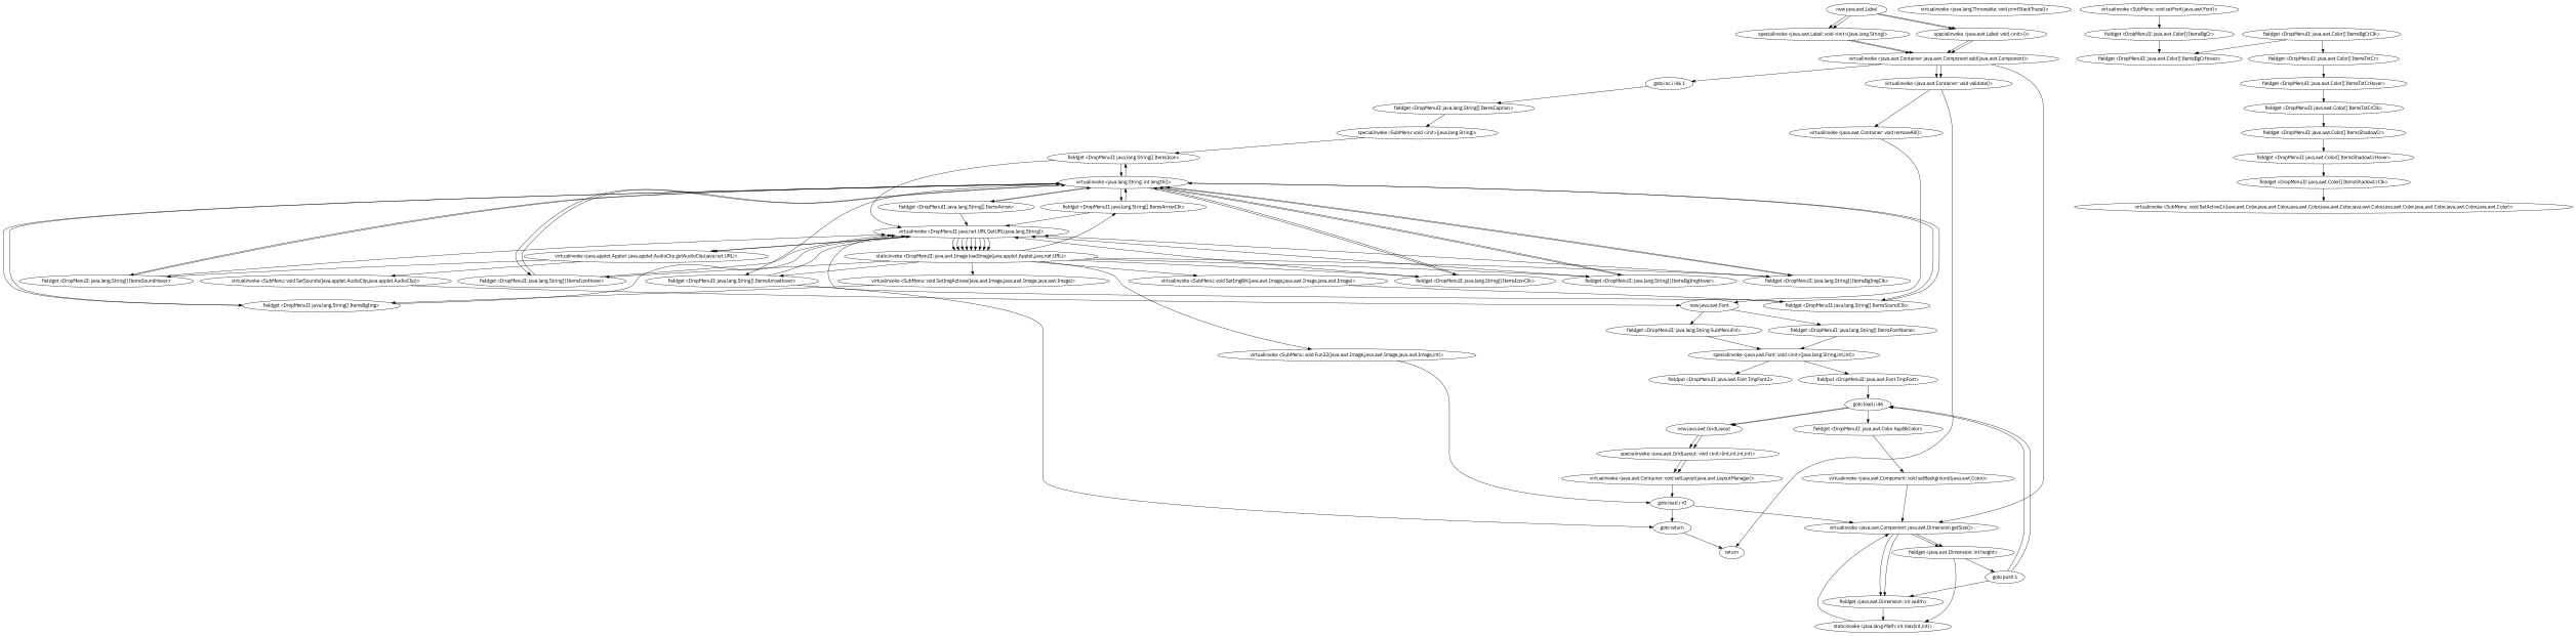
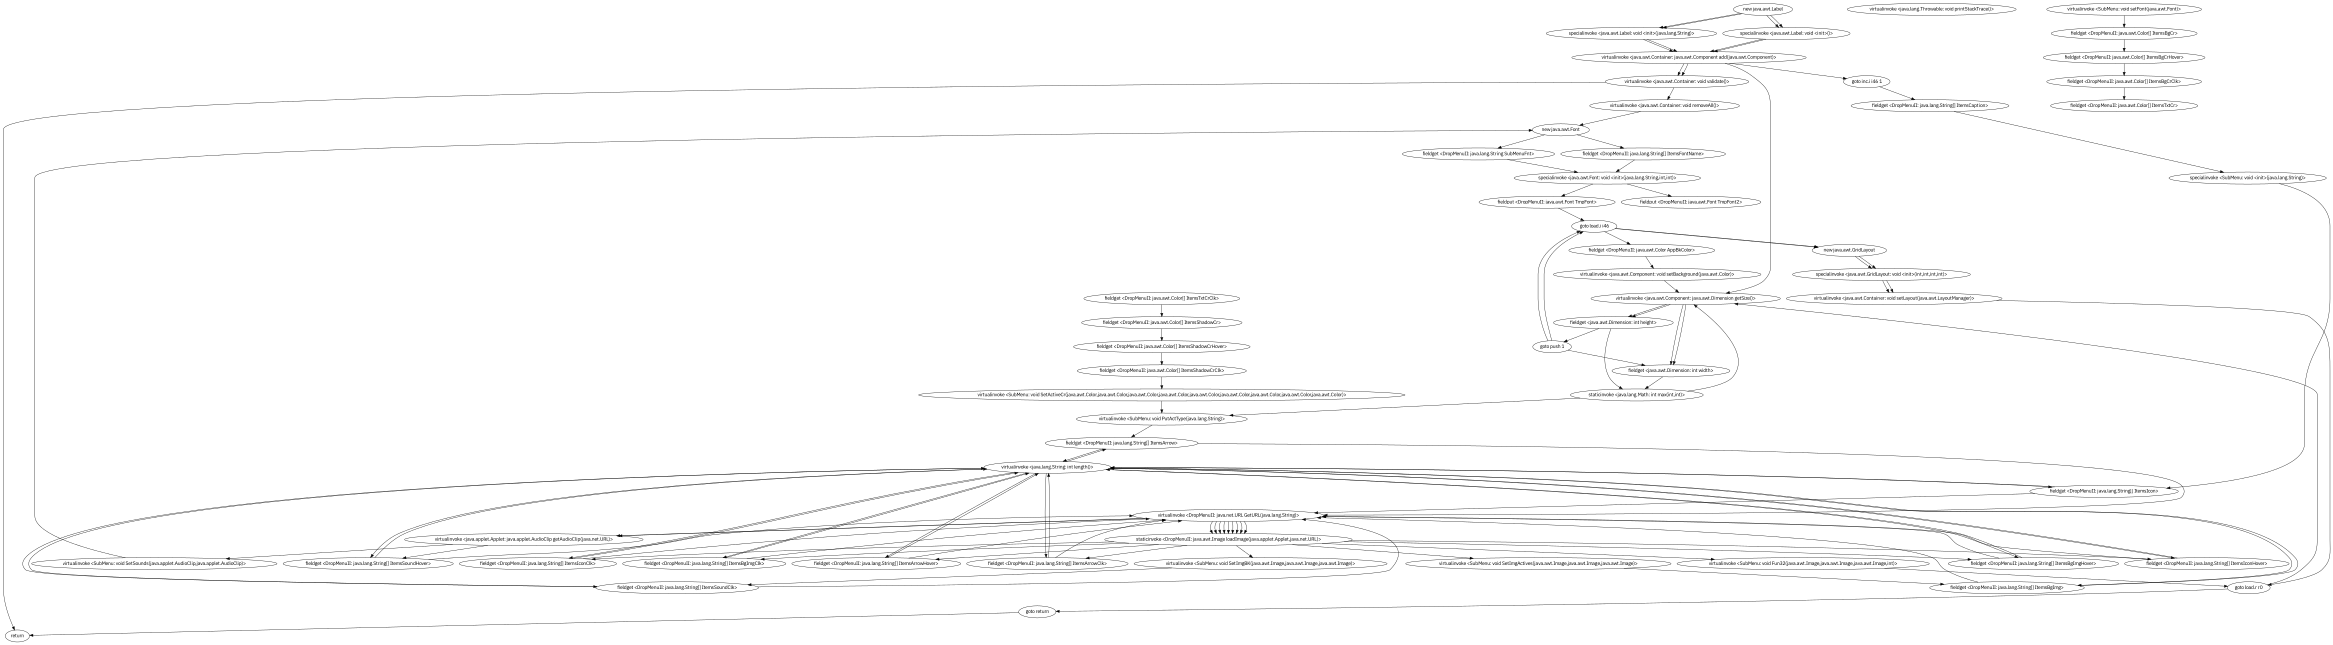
  digraph {
    fontname="IBM Plex Sans"
    node [fontname="IBM Plex Sans"]
    edge [fontname="IBM Plex Sans"]
    "new java.awt.Label"
    "specialinvoke <java.awt.Label: void <init>(java.lang.String)>"
    "specialinvoke <java.awt.Label: void <init>()>"
    "virtualinvoke <java.awt.Container: java.awt.Component add(java.awt.Component)>"
    "virtualinvoke <java.awt.Container: void validate()>"
    "virtualinvoke <java.awt.Component: java.awt.Dimension getSize()>"
    "goto inc.i i46 1"
    return
    "virtualinvoke <java.awt.Container: void removeAll()>"
    "fieldget <java.awt.Dimension: int width>"
    "fieldget <java.awt.Dimension: int height>"
    "fieldget <DropMenuII: java.lang.String[] ItemsCaption>"
    "new java.awt.Font"
    "fieldget <DropMenuII: java.lang.String SubMenuFnt>"
    "fieldget <DropMenuII: java.lang.String[] ItemsFontName>"
    "specialinvoke <java.awt.Font: void <init>(java.lang.String,int,int)>"
    "fieldput <DropMenuII: java.awt.Font TmpFont>"
    "fieldput <DropMenuII: java.awt.Font TmpFont2>"
    "goto load.i i46"
    "fieldget <DropMenuII: java.awt.Color AppBkColor>"
    "new java.awt.GridLayout"
    "virtualinvoke <java.awt.Component: void setBackground(java.awt.Color)>"
    "specialinvoke <java.awt.GridLayout: void <init>(int,int,int,int)>"
    "staticinvoke <java.lang.Math: int max(int,int)>"
    "goto push 1"
+   "virtualinvoke <SubMenu: void PutActType(java.lang.String)>"
    "virtualinvoke <java.awt.Container: void setLayout(java.awt.LayoutManager)>"
    "goto load.r r0"
    "goto return"
    "virtualinvoke <java.lang.Throwable: void printStackTrace()>"
    "specialinvoke <SubMenu: void <init>(java.lang.String)>"
    "fieldget <DropMenuII: java.lang.String[] ItemsIcon>"
    "virtualinvoke <java.lang.String: int length()>"
    "virtualinvoke <DropMenuII: java.net.URL GetURL(java.lang.String)>"
    "fieldget <DropMenuII: java.lang.String[] ItemsIconHover>"
    "fieldget <DropMenuII: java.lang.String[] ItemsIconClk>"
    "fieldget <DropMenuII: java.lang.String[] ItemsBgImg>"
    "fieldget <DropMenuII: java.lang.String[] ItemsBgImgHover>"
    "fieldget <DropMenuII: java.lang.String[] ItemsBgImgClk>"
    "fieldget <DropMenuII: java.lang.String[] ItemsSoundClk>"
    "fieldget <DropMenuII: java.lang.String[] ItemsSoundHover>"
    "fieldget <DropMenuII: java.lang.String[] ItemsArrow>"
    "fieldget <DropMenuII: java.lang.String[] ItemsArrowHover>"
    "fieldget <DropMenuII: java.lang.String[] ItemsArrowClk>"
    "staticinvoke <DropMenuII: java.awt.Image loadImage(java.applet.Applet,java.net.URL)>"
    "virtualinvoke <java.applet.Applet: java.applet.AudioClip getAudioClip(java.net.URL)>"
    "virtualinvoke <SubMenu: void SetImgActives(java.awt.Image,java.awt.Image,java.awt.Image)>"
    "virtualinvoke <SubMenu: void SetImgBK(java.awt.Image,java.awt.Image,java.awt.Image)>"
    "virtualinvoke <SubMenu: void Fun32(java.awt.Image,java.awt.Image,java.awt.Image,int)>"
    "virtualinvoke <SubMenu: void SetSounds(java.applet.AudioClip,java.applet.AudioClip)>"
    "virtualinvoke <SubMenu: void setFont(java.awt.Font)>"
    "fieldget <DropMenuII: java.awt.Color[] ItemsBgCr>"
    "fieldget <DropMenuII: java.awt.Color[] ItemsBgCrHover>"
    "fieldget <DropMenuII: java.awt.Color[] ItemsBgCrClk>"
    "fieldget <DropMenuII: java.awt.Color[] ItemsTxtCr>"
-   "fieldget <DropMenuII: java.awt.Color[] ItemsTxtCrHover>"
    "fieldget <DropMenuII: java.awt.Color[] ItemsTxtCrClk>"
    "fieldget <DropMenuII: java.awt.Color[] ItemsShadowCr>"
    "fieldget <DropMenuII: java.awt.Color[] ItemsShadowCrHover>"
    "fieldget <DropMenuII: java.awt.Color[] ItemsShadowCrClk>"
    "virtualinvoke <SubMenu: void SetActiveCr(java.awt.Color,java.awt.Color,java.awt.Color,java.awt.Color,java.awt.Color,java.awt.Color,java.awt.Color,java.awt.Color,java.awt.Color)>"
    "new java.awt.Label" -> "specialinvoke <java.awt.Label: void <init>(java.lang.String)>"
    "new java.awt.Label" -> "specialinvoke <java.awt.Label: void <init>(java.lang.String)>"
    "new java.awt.Label" -> "specialinvoke <java.awt.Label: void <init>()>"
    "new java.awt.Label" -> "specialinvoke <java.awt.Label: void <init>()>"
    "specialinvoke <java.awt.Label: void <init>(java.lang.String)>" -> "virtualinvoke <java.awt.Container: java.awt.Component add(java.awt.Component)>"
    "specialinvoke <java.awt.Label: void <init>(java.lang.String)>" -> "virtualinvoke <java.awt.Container: java.awt.Component add(java.awt.Component)>"
    "specialinvoke <java.awt.Label: void <init>()>" -> "virtualinvoke <java.awt.Container: java.awt.Component add(java.awt.Component)>"
    "specialinvoke <java.awt.Label: void <init>()>" -> "virtualinvoke <java.awt.Container: java.awt.Component add(java.awt.Component)>"
    "virtualinvoke <java.awt.Container: java.awt.Component add(java.awt.Component)>" -> "virtualinvoke <java.awt.Container: void validate()>"
    "virtualinvoke <java.awt.Container: java.awt.Component add(java.awt.Component)>" -> "virtualinvoke <java.awt.Container: void validate()>"
    "virtualinvoke <java.awt.Container: java.awt.Component add(java.awt.Component)>" -> "virtualinvoke <java.awt.Component: java.awt.Dimension getSize()>"
    "virtualinvoke <java.awt.Container: java.awt.Component add(java.awt.Component)>" -> "goto inc.i i46 1"
    "virtualinvoke <java.awt.Container: void validate()>" -> return
    "virtualinvoke <java.awt.Container: void validate()>" -> "virtualinvoke <java.awt.Container: void removeAll()>"
    "virtualinvoke <java.awt.Component: java.awt.Dimension getSize()>" -> "fieldget <java.awt.Dimension: int width>"
    "virtualinvoke <java.awt.Component: java.awt.Dimension getSize()>" -> "fieldget <java.awt.Dimension: int width>"
    "virtualinvoke <java.awt.Component: java.awt.Dimension getSize()>" -> "fieldget <java.awt.Dimension: int height>"
    "virtualinvoke <java.awt.Component: java.awt.Dimension getSize()>" -> "fieldget <java.awt.Dimension: int height>"
    "goto inc.i i46 1" -> "fieldget <DropMenuII: java.lang.String[] ItemsCaption>"
    "virtualinvoke <java.awt.Container: void removeAll()>" -> "new java.awt.Font"
    "fieldget <java.awt.Dimension: int width>" -> "staticinvoke <java.lang.Math: int max(int,int)>"
    "fieldget <java.awt.Dimension: int height>" -> "staticinvoke <java.lang.Math: int max(int,int)>"
    "fieldget <java.awt.Dimension: int height>" -> "goto push 1"
    "fieldget <DropMenuII: java.lang.String[] ItemsCaption>" -> "specialinvoke <SubMenu: void <init>(java.lang.String)>"
    "new java.awt.Font" -> "fieldget <DropMenuII: java.lang.String SubMenuFnt>"
    "new java.awt.Font" -> "fieldget <DropMenuII: java.lang.String[] ItemsFontName>"
    "fieldget <DropMenuII: java.lang.String SubMenuFnt>" -> "specialinvoke <java.awt.Font: void <init>(java.lang.String,int,int)>"
    "fieldget <DropMenuII: java.lang.String[] ItemsFontName>" -> "specialinvoke <java.awt.Font: void <init>(java.lang.String,int,int)>"
    "specialinvoke <java.awt.Font: void <init>(java.lang.String,int,int)>" -> "fieldput <DropMenuII: java.awt.Font TmpFont>"
    "specialinvoke <java.awt.Font: void <init>(java.lang.String,int,int)>" -> "fieldput <DropMenuII: java.awt.Font TmpFont2>"
    "fieldput <DropMenuII: java.awt.Font TmpFont>" -> "goto load.i i46"
    "goto load.i i46" -> "fieldget <DropMenuII: java.awt.Color AppBkColor>"
    "goto load.i i46" -> "new java.awt.GridLayout"
    "goto load.i i46" -> "new java.awt.GridLayout"
    "fieldget <DropMenuII: java.awt.Color AppBkColor>" -> "virtualinvoke <java.awt.Component: void setBackground(java.awt.Color)>"
    "new java.awt.GridLayout" -> "specialinvoke <java.awt.GridLayout: void <init>(int,int,int,int)>"
    "new java.awt.GridLayout" -> "specialinvoke <java.awt.GridLayout: void <init>(int,int,int,int)>"
    "virtualinvoke <java.awt.Component: void setBackground(java.awt.Color)>" -> "virtualinvoke <java.awt.Component: java.awt.Dimension getSize()>"
    "specialinvoke <java.awt.GridLayout: void <init>(int,int,int,int)>" -> "virtualinvoke <java.awt.Container: void setLayout(java.awt.LayoutManager)>"
    "specialinvoke <java.awt.GridLayout: void <init>(int,int,int,int)>" -> "virtualinvoke <java.awt.Container: void setLayout(java.awt.LayoutManager)>"
    "staticinvoke <java.lang.Math: int max(int,int)>" -> "virtualinvoke <java.awt.Component: java.awt.Dimension getSize()>"
+   "staticinvoke <java.lang.Math: int max(int,int)>" -> "virtualinvoke <SubMenu: void PutActType(java.lang.String)>"
    "goto push 1" -> "fieldget <java.awt.Dimension: int width>"
    "goto push 1" -> "goto load.i i46"
    "goto push 1" -> "goto load.i i46"
+   "virtualinvoke <SubMenu: void PutActType(java.lang.String)>" -> "fieldget <DropMenuII: java.lang.String[] ItemsArrow>"
    "virtualinvoke <java.awt.Container: void setLayout(java.awt.LayoutManager)>" -> "goto load.r r0"
    "goto load.r r0" -> "virtualinvoke <java.awt.Component: java.awt.Dimension getSize()>"
    "goto load.r r0" -> "goto return"
    "goto return" -> return
    "specialinvoke <SubMenu: void <init>(java.lang.String)>" -> "fieldget <DropMenuII: java.lang.String[] ItemsIcon>"
    "fieldget <DropMenuII: java.lang.String[] ItemsIcon>" -> "virtualinvoke <java.lang.String: int length()>"
    "fieldget <DropMenuII: java.lang.String[] ItemsIcon>" -> "virtualinvoke <DropMenuII: java.net.URL GetURL(java.lang.String)>"
    "virtualinvoke <java.lang.String: int length()>" -> "fieldget <DropMenuII: java.lang.String[] ItemsIcon>"
    "virtualinvoke <java.lang.String: int length()>" -> "fieldget <DropMenuII: java.lang.String[] ItemsIconHover>"
    "virtualinvoke <java.lang.String: int length()>" -> "fieldget <DropMenuII: java.lang.String[] ItemsIconClk>"
    "virtualinvoke <java.lang.String: int length()>" -> "fieldget <DropMenuII: java.lang.String[] ItemsBgImg>"
    "virtualinvoke <java.lang.String: int length()>" -> "fieldget <DropMenuII: java.lang.String[] ItemsBgImgHover>"
    "virtualinvoke <java.lang.String: int length()>" -> "fieldget <DropMenuII: java.lang.String[] ItemsBgImgClk>"
    "virtualinvoke <java.lang.String: int length()>" -> "fieldget <DropMenuII: java.lang.String[] ItemsSoundClk>"
    "virtualinvoke <java.lang.String: int length()>" -> "fieldget <DropMenuII: java.lang.String[] ItemsSoundHover>"
    "virtualinvoke <java.lang.String: int length()>" -> "fieldget <DropMenuII: java.lang.String[] ItemsArrow>"
    "virtualinvoke <java.lang.String: int length()>" -> "fieldget <DropMenuII: java.lang.String[] ItemsArrowHover>"
    "virtualinvoke <java.lang.String: int length()>" -> "fieldget <DropMenuII: java.lang.String[] ItemsArrowClk>"
    "virtualinvoke <DropMenuII: java.net.URL GetURL(java.lang.String)>" -> "staticinvoke <DropMenuII: java.awt.Image loadImage(java.applet.Applet,java.net.URL)>"
    "virtualinvoke <DropMenuII: java.net.URL GetURL(java.lang.String)>" -> "staticinvoke <DropMenuII: java.awt.Image loadImage(java.applet.Applet,java.net.URL)>"
    "virtualinvoke <DropMenuII: java.net.URL GetURL(java.lang.String)>" -> "staticinvoke <DropMenuII: java.awt.Image loadImage(java.applet.Applet,java.net.URL)>"
    "virtualinvoke <DropMenuII: java.net.URL GetURL(java.lang.String)>" -> "staticinvoke <DropMenuII: java.awt.Image loadImage(java.applet.Applet,java.net.URL)>"
    "virtualinvoke <DropMenuII: java.net.URL GetURL(java.lang.String)>" -> "staticinvoke <DropMenuII: java.awt.Image loadImage(java.applet.Applet,java.net.URL)>"
    "virtualinvoke <DropMenuII: java.net.URL GetURL(java.lang.String)>" -> "staticinvoke <DropMenuII: java.awt.Image loadImage(java.applet.Applet,java.net.URL)>"
    "virtualinvoke <DropMenuII: java.net.URL GetURL(java.lang.String)>" -> "staticinvoke <DropMenuII: java.awt.Image loadImage(java.applet.Applet,java.net.URL)>"
    "virtualinvoke <DropMenuII: java.net.URL GetURL(java.lang.String)>" -> "staticinvoke <DropMenuII: java.awt.Image loadImage(java.applet.Applet,java.net.URL)>"
    "virtualinvoke <DropMenuII: java.net.URL GetURL(java.lang.String)>" -> "staticinvoke <DropMenuII: java.awt.Image loadImage(java.applet.Applet,java.net.URL)>"
    "virtualinvoke <DropMenuII: java.net.URL GetURL(java.lang.String)>" -> "virtualinvoke <java.applet.Applet: java.applet.AudioClip getAudioClip(java.net.URL)>"
    "virtualinvoke <DropMenuII: java.net.URL GetURL(java.lang.String)>" -> "virtualinvoke <java.applet.Applet: java.applet.AudioClip getAudioClip(java.net.URL)>"
    "fieldget <DropMenuII: java.lang.String[] ItemsIconHover>" -> "virtualinvoke <java.lang.String: int length()>"
    "fieldget <DropMenuII: java.lang.String[] ItemsIconHover>" -> "virtualinvoke <DropMenuII: java.net.URL GetURL(java.lang.String)>"
    "fieldget <DropMenuII: java.lang.String[] ItemsIconClk>" -> "virtualinvoke <java.lang.String: int length()>"
    "fieldget <DropMenuII: java.lang.String[] ItemsIconClk>" -> "virtualinvoke <DropMenuII: java.net.URL GetURL(java.lang.String)>"
    "fieldget <DropMenuII: java.lang.String[] ItemsBgImg>" -> "virtualinvoke <java.lang.String: int length()>"
    "fieldget <DropMenuII: java.lang.String[] ItemsBgImg>" -> "virtualinvoke <DropMenuII: java.net.URL GetURL(java.lang.String)>"
    "fieldget <DropMenuII: java.lang.String[] ItemsBgImgHover>" -> "virtualinvoke <java.lang.String: int length()>"
    "fieldget <DropMenuII: java.lang.String[] ItemsBgImgHover>" -> "virtualinvoke <DropMenuII: java.net.URL GetURL(java.lang.String)>"
    "fieldget <DropMenuII: java.lang.String[] ItemsBgImgClk>" -> "virtualinvoke <java.lang.String: int length()>"
    "fieldget <DropMenuII: java.lang.String[] ItemsBgImgClk>" -> "virtualinvoke <DropMenuII: java.net.URL GetURL(java.lang.String)>"
    "fieldget <DropMenuII: java.lang.String[] ItemsSoundClk>" -> "virtualinvoke <java.lang.String: int length()>"
    "fieldget <DropMenuII: java.lang.String[] ItemsSoundClk>" -> "virtualinvoke <DropMenuII: java.net.URL GetURL(java.lang.String)>"
    "fieldget <DropMenuII: java.lang.String[] ItemsSoundHover>" -> "virtualinvoke <java.lang.String: int length()>"
    "fieldget <DropMenuII: java.lang.String[] ItemsSoundHover>" -> "virtualinvoke <DropMenuII: java.net.URL GetURL(java.lang.String)>"
    "fieldget <DropMenuII: java.lang.String[] ItemsArrow>" -> "virtualinvoke <java.lang.String: int length()>"
    "fieldget <DropMenuII: java.lang.String[] ItemsArrow>" -> "virtualinvoke <DropMenuII: java.net.URL GetURL(java.lang.String)>"
-   "fieldget <DropMenuII: java.lang.String[] ItemsArrowHover>" -> "goto return"
+   "fieldget <DropMenuII: java.lang.String[] ItemsArrowHover>" -> "virtualinvoke <java.lang.String: int length()>"
    "fieldget <DropMenuII: java.lang.String[] ItemsArrowHover>" -> "virtualinvoke <DropMenuII: java.net.URL GetURL(java.lang.String)>"
    "fieldget <DropMenuII: java.lang.String[] ItemsArrowClk>" -> "virtualinvoke <java.lang.String: int length()>"
    "fieldget <DropMenuII: java.lang.String[] ItemsArrowClk>" -> "virtualinvoke <DropMenuII: java.net.URL GetURL(java.lang.String)>"
    "staticinvoke <DropMenuII: java.awt.Image loadImage(java.applet.Applet,java.net.URL)>" -> "fieldget <DropMenuII: java.lang.String[] ItemsIconHover>"
    "staticinvoke <DropMenuII: java.awt.Image loadImage(java.applet.Applet,java.net.URL)>" -> "fieldget <DropMenuII: java.lang.String[] ItemsIconClk>"
    "staticinvoke <DropMenuII: java.awt.Image loadImage(java.applet.Applet,java.net.URL)>" -> "fieldget <DropMenuII: java.lang.String[] ItemsBgImgHover>"
    "staticinvoke <DropMenuII: java.awt.Image loadImage(java.applet.Applet,java.net.URL)>" -> "fieldget <DropMenuII: java.lang.String[] ItemsBgImgClk>"
    "staticinvoke <DropMenuII: java.awt.Image loadImage(java.applet.Applet,java.net.URL)>" -> "fieldget <DropMenuII: java.lang.String[] ItemsArrowHover>"
    "staticinvoke <DropMenuII: java.awt.Image loadImage(java.applet.Applet,java.net.URL)>" -> "fieldget <DropMenuII: java.lang.String[] ItemsArrowClk>"
    "staticinvoke <DropMenuII: java.awt.Image loadImage(java.applet.Applet,java.net.URL)>" -> "virtualinvoke <SubMenu: void SetImgActives(java.awt.Image,java.awt.Image,java.awt.Image)>"
    "staticinvoke <DropMenuII: java.awt.Image loadImage(java.applet.Applet,java.net.URL)>" -> "virtualinvoke <SubMenu: void SetImgBK(java.awt.Image,java.awt.Image,java.awt.Image)>"
    "staticinvoke <DropMenuII: java.awt.Image loadImage(java.applet.Applet,java.net.URL)>" -> "virtualinvoke <SubMenu: void Fun32(java.awt.Image,java.awt.Image,java.awt.Image,int)>"
    "virtualinvoke <java.applet.Applet: java.applet.AudioClip getAudioClip(java.net.URL)>" -> "fieldget <DropMenuII: java.lang.String[] ItemsSoundHover>"
    "virtualinvoke <java.applet.Applet: java.applet.AudioClip getAudioClip(java.net.URL)>" -> "virtualinvoke <SubMenu: void SetSounds(java.applet.AudioClip,java.applet.AudioClip)>"
    "virtualinvoke <SubMenu: void SetImgActives(java.awt.Image,java.awt.Image,java.awt.Image)>" -> "fieldget <DropMenuII: java.lang.String[] ItemsBgImg>"
    "virtualinvoke <SubMenu: void SetImgBK(java.awt.Image,java.awt.Image,java.awt.Image)>" -> "fieldget <DropMenuII: java.lang.String[] ItemsSoundClk>"
    "virtualinvoke <SubMenu: void Fun32(java.awt.Image,java.awt.Image,java.awt.Image,int)>" -> "goto load.r r0"
    "virtualinvoke <SubMenu: void SetSounds(java.applet.AudioClip,java.applet.AudioClip)>" -> "new java.awt.Font"
    "virtualinvoke <SubMenu: void setFont(java.awt.Font)>" -> "fieldget <DropMenuII: java.awt.Color[] ItemsBgCr>"
    "fieldget <DropMenuII: java.awt.Color[] ItemsBgCr>" -> "fieldget <DropMenuII: java.awt.Color[] ItemsBgCrHover>"
-   "fieldget <DropMenuII: java.awt.Color[] ItemsBgCrClk>" -> "fieldget <DropMenuII: java.awt.Color[] ItemsBgCrHover>"
+   "fieldget <DropMenuII: java.awt.Color[] ItemsBgCrHover>" -> "fieldget <DropMenuII: java.awt.Color[] ItemsBgCrClk>"
    "fieldget <DropMenuII: java.awt.Color[] ItemsBgCrClk>" -> "fieldget <DropMenuII: java.awt.Color[] ItemsTxtCr>"
-   "fieldget <DropMenuII: java.awt.Color[] ItemsTxtCr>" -> "fieldget <DropMenuII: java.awt.Color[] ItemsTxtCrHover>"
-   "fieldget <DropMenuII: java.awt.Color[] ItemsTxtCrHover>" -> "fieldget <DropMenuII: java.awt.Color[] ItemsTxtCrClk>"
    "fieldget <DropMenuII: java.awt.Color[] ItemsTxtCrClk>" -> "fieldget <DropMenuII: java.awt.Color[] ItemsShadowCr>"
    "fieldget <DropMenuII: java.awt.Color[] ItemsShadowCr>" -> "fieldget <DropMenuII: java.awt.Color[] ItemsShadowCrHover>"
    "fieldget <DropMenuII: java.awt.Color[] ItemsShadowCrHover>" -> "fieldget <DropMenuII: java.awt.Color[] ItemsShadowCrClk>"
    "fieldget <DropMenuII: java.awt.Color[] ItemsShadowCrClk>" -> "virtualinvoke <SubMenu: void SetActiveCr(java.awt.Color,java.awt.Color,java.awt.Color,java.awt.Color,java.awt.Color,java.awt.Color,java.awt.Color,java.awt.Color,java.awt.Color)>"
+   "virtualinvoke <SubMenu: void SetActiveCr(java.awt.Color,java.awt.Color,java.awt.Color,java.awt.Color,java.awt.Color,java.awt.Color,java.awt.Color,java.awt.Color,java.awt.Color)>" -> "virtualinvoke <SubMenu: void PutActType(java.lang.String)>"
  }
